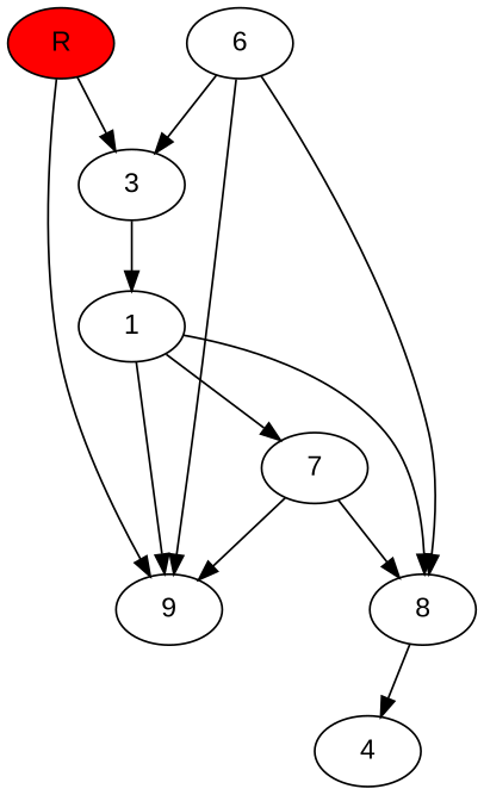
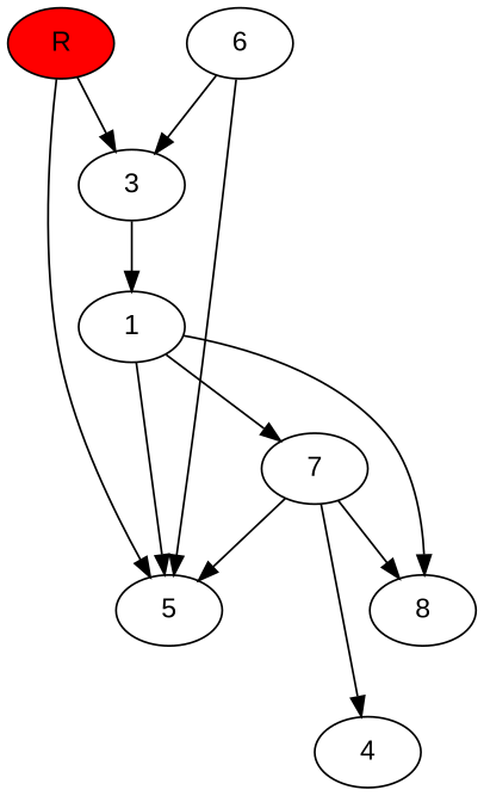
  digraph {
    fontname="Liberation Sans"
    node [fontname="Liberation Sans"]
    edge [fontname="Liberation Sans"]
    1
-   5 [label=9]
+   5
    7
    8
    4
    3
    6
    R [fillcolor="#ff0000" style=filled]
    1 -> 5
    1 -> 7
    1 -> 8
    7 -> 5
    7 -> 8
-   8 -> 4
+   7 -> 4
    3 -> 1
    6 -> 5
-   6 -> 8
    6 -> 3
    R -> 5
    R -> 3
  }
